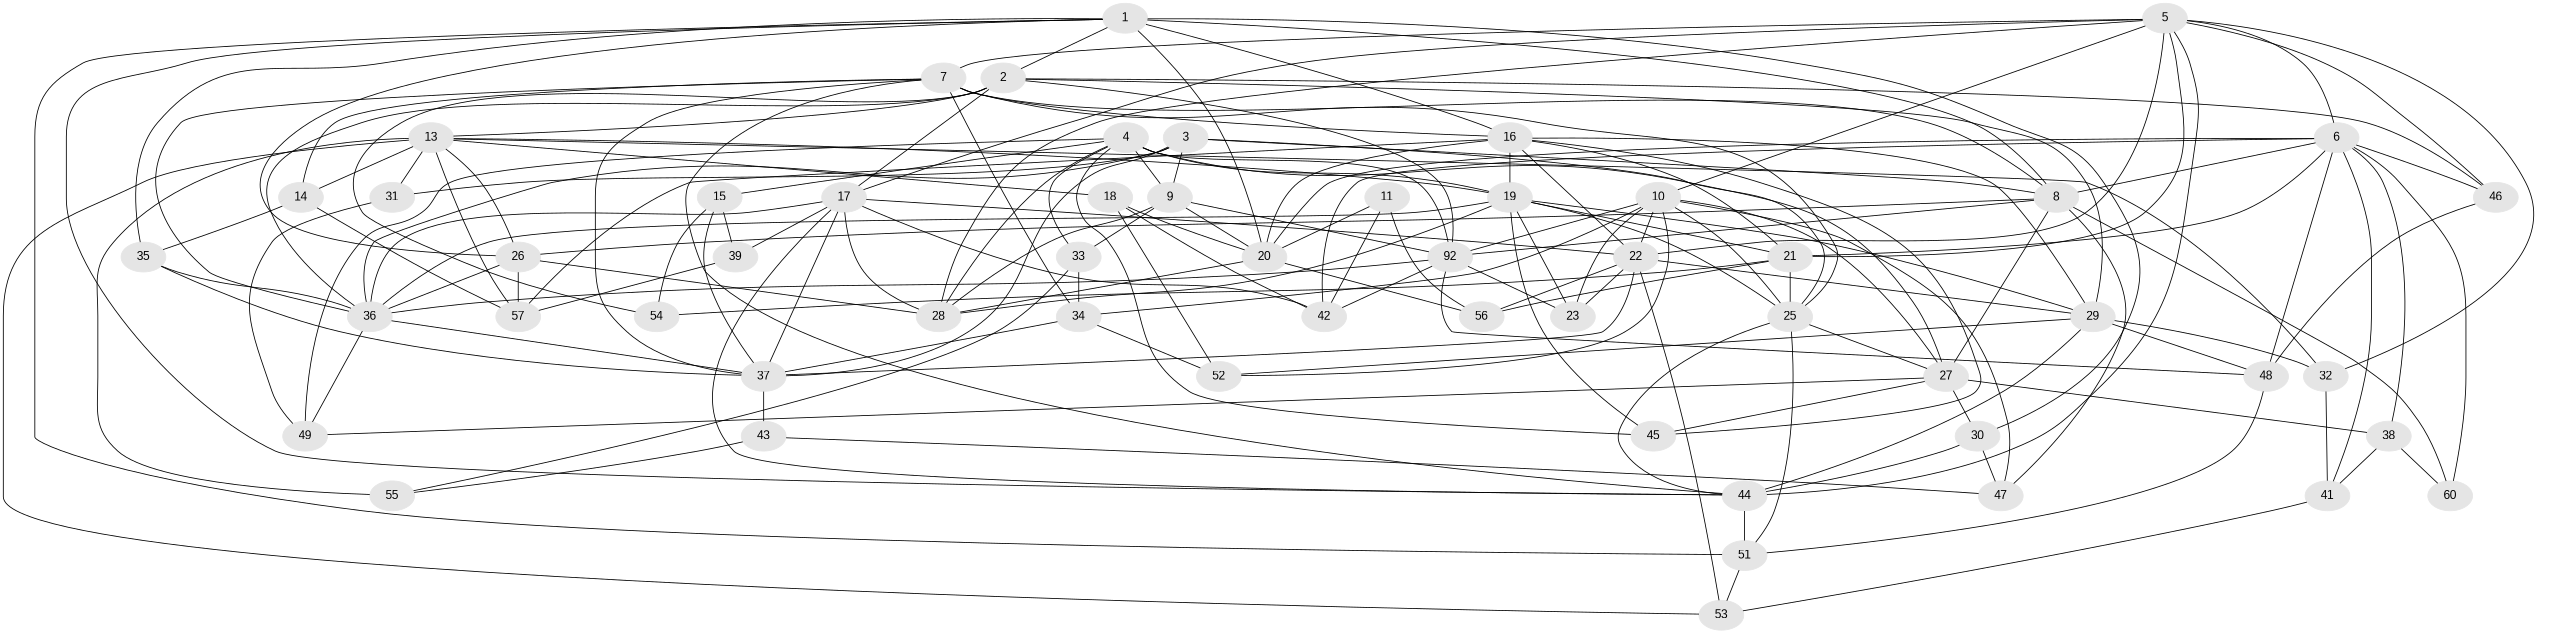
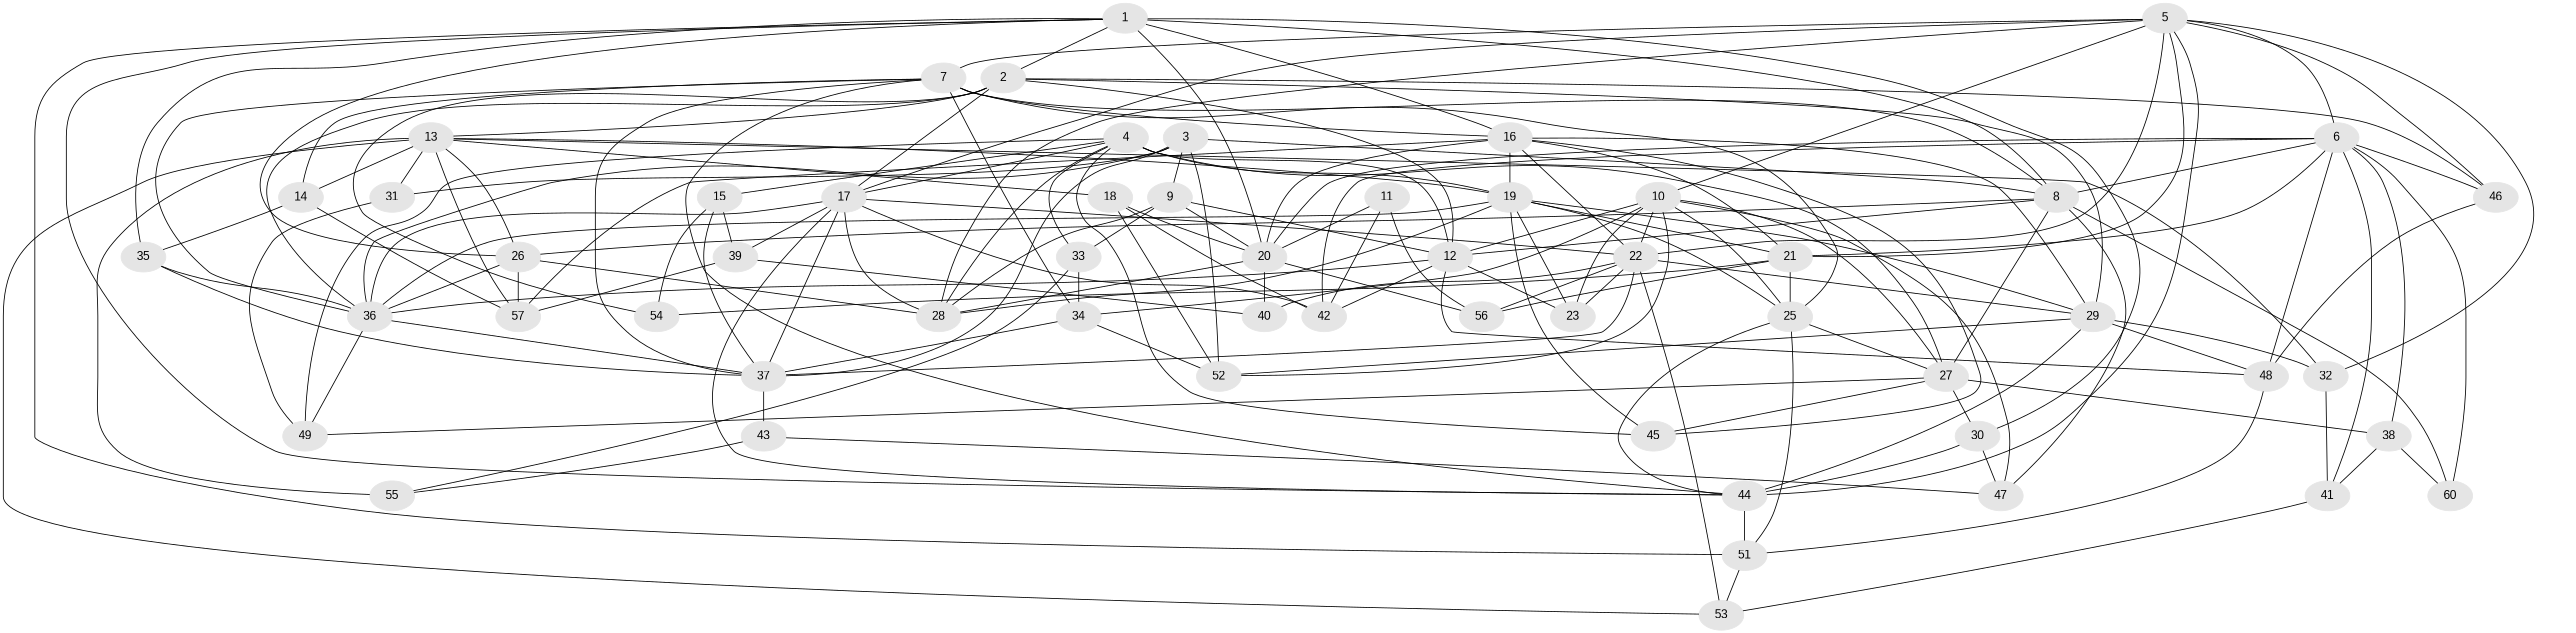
  graph {
    fontname="Liberation Sans"
    node [color=gray90 fontname="Liberation Sans" style=filled]
    edge [fontname="Liberation Sans" weight=1.0]
    1
    2
    8
    16
    20
    26
    30
    35
    44
    51
-   12 [label=92]
+   12
    13
    17
    29
    36
    46
    54
    27
    n19 [label=60]
    47
    19
    45
    21
    22
    57
    28
    56
+   40
    37
    53
    48
    42
    23
    31
    32
    14
    18
    55
    39
    52
    49
    3
    9
    25
    33
    43
    4
    15
    6
    38
    41
    34
    5
    7
    10
    11
    1 -- 2
    1 -- 8
    1 -- 16
    1 -- 20 [weight=2.0]
    1 -- 26
    1 -- 30
    1 -- 35
    1 -- 44
    1 -- 51
    2 -- 12 [weight=2.0]
    2 -- 13
    2 -- 17
    2 -- 29
    2 -- 36
    2 -- 46
    2 -- 54
    8 -- 26
    8 -- 12
    8 -- 27 [weight=3.0]
    8 -- n19
    8 -- 47
    16 -- 20
    16 -- 29
    16 -- 19
    16 -- 45
    16 -- 21
    16 -- 22
    16 -- 57
    20 -- 28
    20 -- 56
+   20 -- 40
    26 -- 36
    26 -- 57
    26 -- 28
    30 -- 44
    30 -- 47
    35 -- 36
    35 -- 37
    44 -- 51
    51 -- 53
    12 -- 36
    12 -- 48 [weight=2.0]
    12 -- 42
    12 -- 23
    13 -- 26
    13 -- 19
    13 -- 57
    13 -- 53
    13 -- 31 [weight=2.0]
    13 -- 32
    13 -- 14
    13 -- 18
    13 -- 55 [weight=2.0]
    17 -- 44
    17 -- 36
    17 -- 22
    17 -- 28
    17 -- 37
    17 -- 42
    17 -- 39 [weight=3.0]
    29 -- 44
    29 -- 48
    29 -- 32
    29 -- 52
    36 -- 37
    36 -- 49
    46 -- 48
    27 -- 30
    27 -- 45
    27 -- 49
    27 -- 38
    19 -- 29
    19 -- 36
    19 -- 45
    19 -- 21
    19 -- 28
    19 -- 23
    19 -- 25
    21 -- 54 [weight=2.0]
    21 -- 56
    21 -- 25
    22 -- 29
    22 -- 56
+   22 -- 40
    22 -- 37
    22 -- 53
    22 -- 23
    37 -- 43 [weight=2.0]
    48 -- 51
    31 -- 49
    32 -- 41
    14 -- 35
    14 -- 57
    18 -- 20
    18 -- 42
    18 -- 52
    39 -- 57
+   39 -- 40 [weight=2.0]
    3 -- 8
    3 -- 36
    3 -- 37
    3 -- 31
    3 -- 9
-   3 -- 25
+   3 -- 52
    9 -- 20
    9 -- 12
    9 -- 28
    9 -- 33
    25 -- 44
    25 -- 51
    25 -- 27
    33 -- 55
    33 -- 34
    43 -- 47
    43 -- 55
    4 -- 12 [weight=2.0]
    4 -- 27
    4 -- 19
    4 -- 45
    4 -- 28 [weight=2.0]
    4 -- 49
-   4 -- 9
+   4 -- 17
    4 -- 33
    4 -- 15
    15 -- 54
    15 -- 37
    15 -- 39
    6 -- 8 [weight=2.0]
    6 -- 20
    6 -- 46
    6 -- n19 [weight=2.0]
    6 -- 21
    6 -- 48
    6 -- 42
    6 -- 38
    6 -- 41
    38 -- n19
    38 -- 41
    41 -- 53
    34 -- 37 [weight=2.0]
    34 -- 52
    5 -- 44
    5 -- 17 [weight=2.0]
    5 -- 46
    5 -- 21
    5 -- 22
    5 -- 28
    5 -- 32
    5 -- 6
    5 -- 7
    5 -- 10
    7 -- 8
    7 -- 16 [weight=2.0]
    7 -- 44
    7 -- 36
    7 -- 37
    7 -- 14
    7 -- 25
    7 -- 34
    10 -- 12
    10 -- 27
    10 -- 47
    10 -- 22
    10 -- 23
    10 -- 52
    10 -- 25
    10 -- 34 [weight=2.0]
    11 -- 20
    11 -- 56
    11 -- 42
  }
